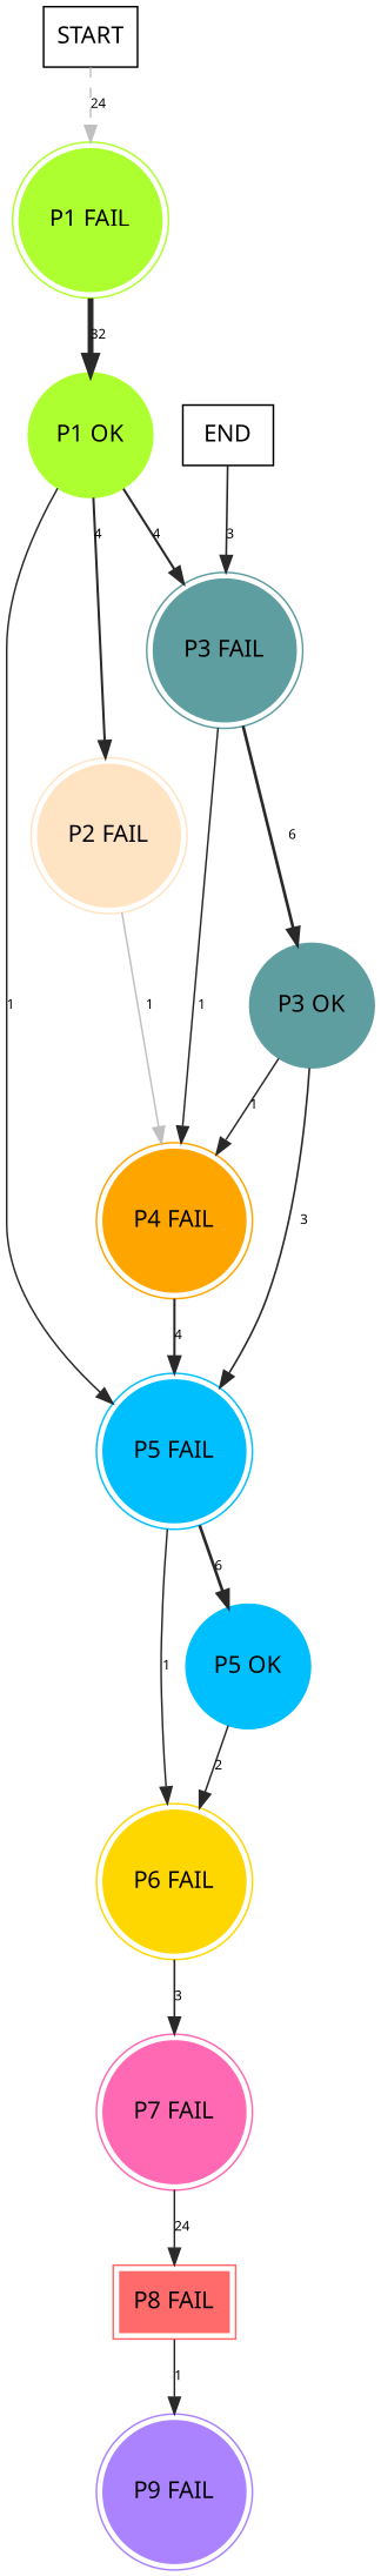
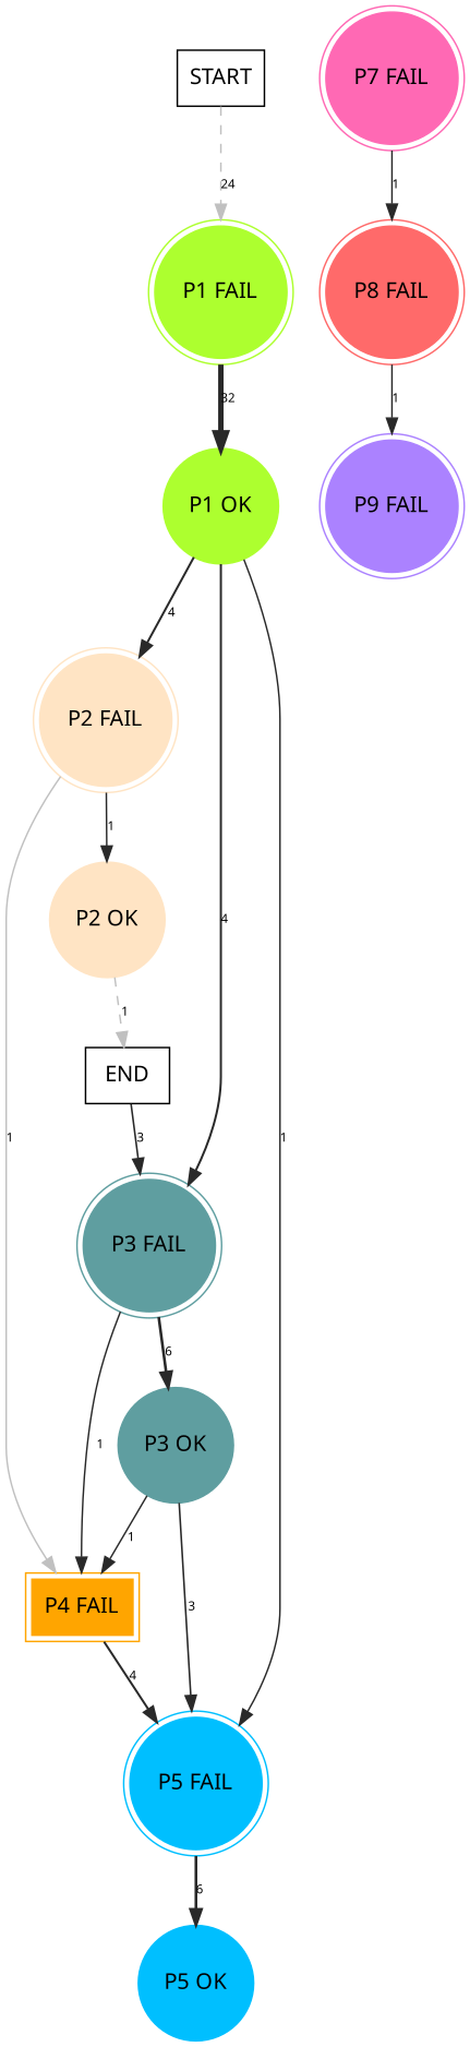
  digraph {
    fontname="Noto Sans"
    node [color=greenyellow fontname="Noto Sans" shape=circle style=filled peripheries=2]
    edge [color=grey16 fontname="Noto Sans" fontsize=8 labelfloat=false penwidth=1]
    "P1 OK" [peripheries=""]
    "P1 FAIL"
    "P2 FAIL" [color=bisque]
    "P3 FAIL" [color=cadetblue]
    "P5 FAIL" [color=deepskyblue]
-   "P4 FAIL" [color=orange]
+   "P4 FAIL" [color=orange shape=box]
+   "P2 OK" [color=bisque peripheries=""]
    "P3 OK" [color=cadetblue peripheries=""]
-   "P6 FAIL" [color=gold]
    "P5 OK" [color=deepskyblue peripheries=""]
    END [color=black fillcolor=white shape=box peripheries=""]
    "P7 FAIL" [color=hotpink]
-   "P8 FAIL" [color=indianred1 shape=box]
+   "P8 FAIL" [color=indianred1]
    "P9 FAIL" [color=mediumpurple1]
    START [color=black fillcolor=white shape=box peripheries=""]
    "P1 OK" -> "P2 FAIL" [label=4 penwidth=1.3862943611198906]
    "P1 OK" -> "P3 FAIL" [label=4 penwidth=1.3862943611198906]
    "P1 OK" -> "P5 FAIL" [label=1]
    "P1 FAIL" -> "P1 OK" [label=32 penwidth=3.4657359027997265]
    "P2 FAIL" -> "P4 FAIL" [color=grey label=1]
+   "P2 FAIL" -> "P2 OK" [label=1]
    "P3 FAIL" -> "P4 FAIL" [label=1]
    "P3 FAIL" -> "P3 OK" [label=6 penwidth=1.791759469228055]
-   "P5 FAIL" -> "P6 FAIL" [label=1]
    "P5 FAIL" -> "P5 OK" [label=6 penwidth=1.791759469228055]
    "P4 FAIL" -> "P5 FAIL" [label=4 penwidth=1.3862943611198906]
+   "P2 OK" -> END [color=grey label=1 style=dashed penwidth=""]
    "P3 OK" -> "P5 FAIL" [label=3 penwidth=1.0986122886681098]
    "P3 OK" -> "P4 FAIL" [label=1]
-   "P6 FAIL" -> "P7 FAIL" [label=3 penwidth=1.0986122886681098]
-   "P5 OK" -> "P6 FAIL" [label=2]
    END -> "P3 FAIL" [label=3 penwidth=1.0986122886681098]
-   "P7 FAIL" -> "P8 FAIL" [label=24]
+   "P7 FAIL" -> "P8 FAIL" [label=1]
    "P8 FAIL" -> "P9 FAIL" [label=1]
    START -> "P1 FAIL" [color=grey label=24 style=dashed penwidth=""]
  }
